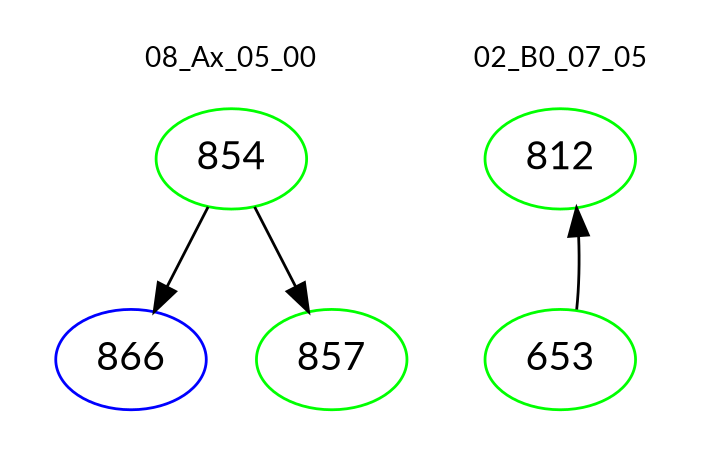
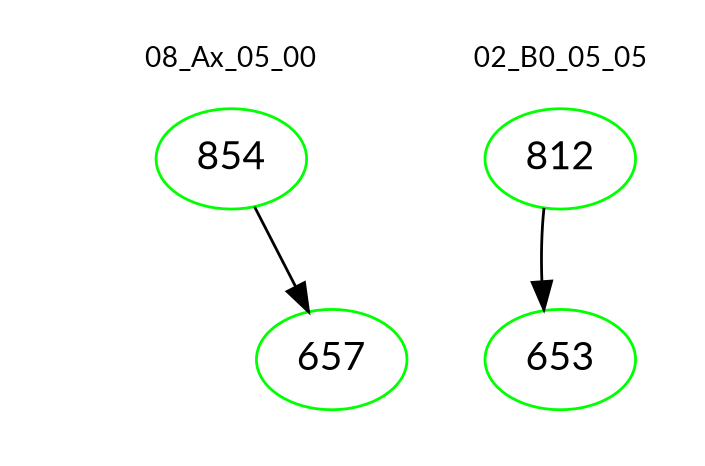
  digraph {
    fontname=Lato
    node [color=green fontname=Lato]
    edge [color=black fontname=Lato]
    n1 [label=854]
-   n2 [color=blue label=866]
-   n3 [label=857]
+   n3 [label=657]
    n4 [label=812]
    n5 [label=653]
    subgraph cluster_1 {
      color=white
      fontsize=10
      label="08_Ax_05_00"
      n1
-     n2
      n3
    }
    subgraph cluster_2 {
      color=white
      fontsize=10
-     label="02_B0_07_05"
+     label="02_B0_05_05"
      n4
      n5
    }
-   n1 -> n2
    n1 -> n3
-   n5 -> n4
+   n4 -> n5
  }
